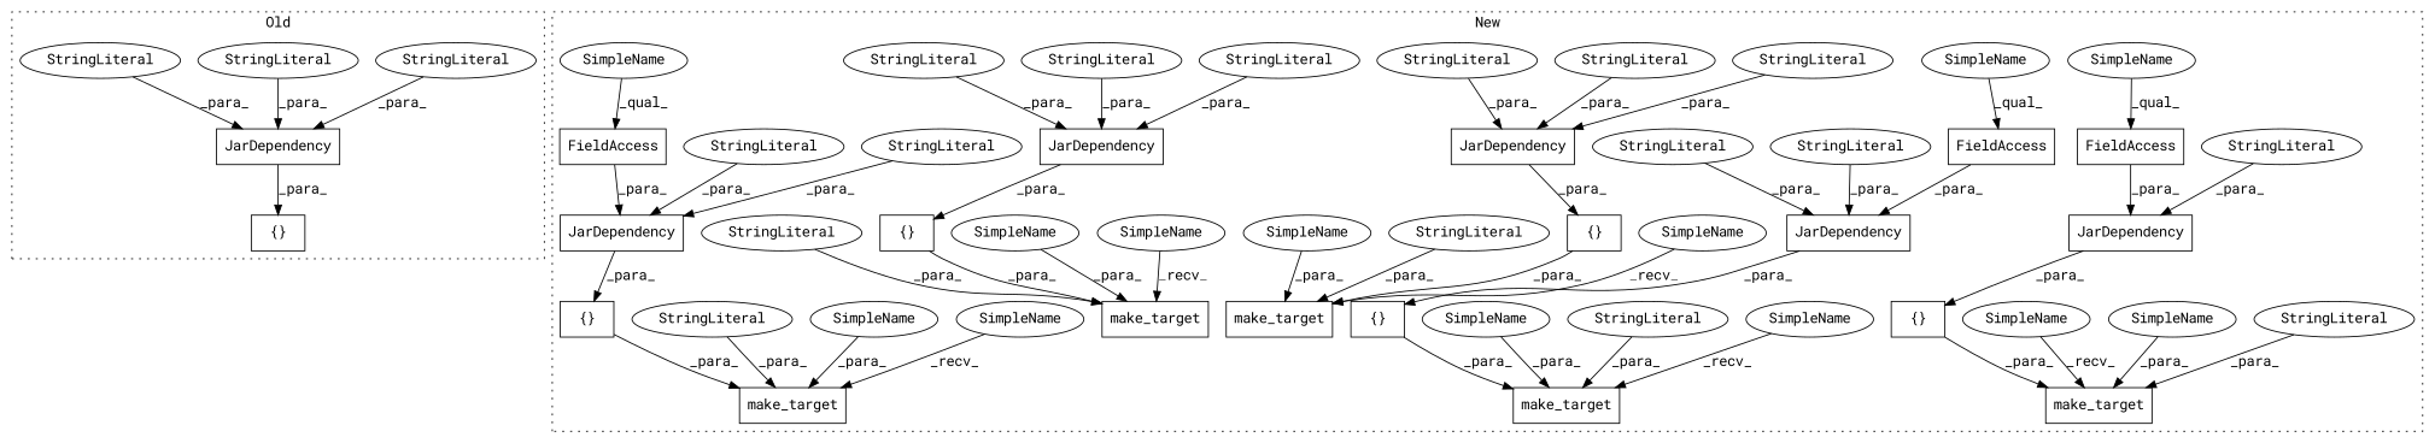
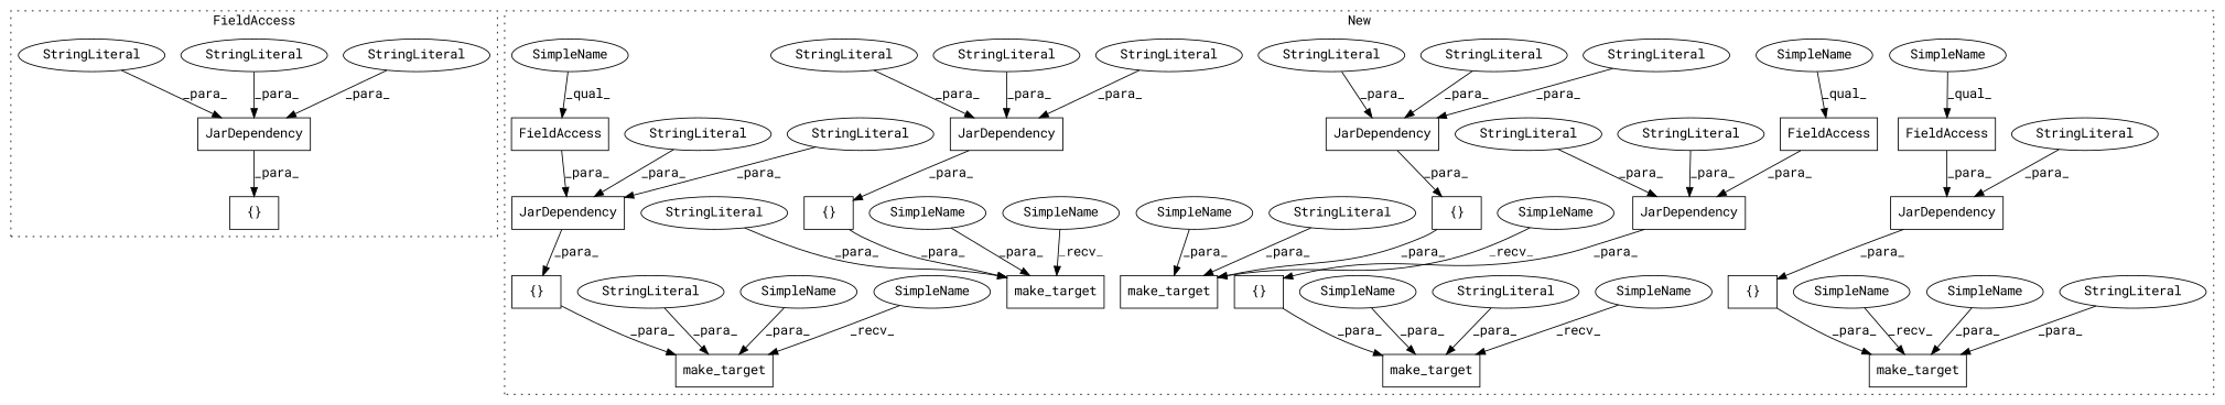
  digraph {
    fontname="Roboto Mono"
    node [a=45 l=16 s=3282 shape=ellipse fontname="Roboto Mono"]
    edge [fontname="Roboto Mono"]
    n1 [a=32 l="14,1" label=JarDependency s="2360,2415" shape=box]
    n2 [label=StringLiteral s=2374]
    n3 [l=8 label=StringLiteral s=2407]
    n4 [l=15 label=StringLiteral s=2391]
    n5 [a=4 l="1,1" label="{}" s="2359,2416" shape=box]
    n6 [a=4 l="1,1" label="{}" s="2980,3038" shape=box]
    n7 [a=32 l="14,1" label=JarDependency s="2981,3037" shape=box]
    n8 [l=8 label=StringLiteral s=3029]
    n9 [label=StringLiteral s=3012]
    n10 [label=StringLiteral s=2995]
    n11 [a=32 l="12,1" label=make_target s="2933,3039" shape=box]
    n12 [a=32 l="12,1" label=make_target s="3191,3313" shape=box]
    n13 [a=32 l="14,1" label=JarDependency s="3238,3311" shape=box]
    n14 [a=32 l="12,1" label=make_target s="2659,2787" shape=box]
    n15 [a=32 l="14,1" label=JarDependency s="2709,2785" shape=box]
    n16 [a=32 l="12,1" label=make_target s="3051,3179" shape=box]
    n17 [a=32 l="14,1" label=JarDependency s="3101,3177" shape=box]
    n18 [a=32 l="12,1" label=make_target s="2555,2647" shape=box]
    n19 [a=32 l="14,1" label=JarDependency s="2598,2645" shape=box]
    n20 [a=4 l="1,1" label="{}" s="3237,3312" shape=box]
    n21 [a=22 l=29 label=FieldAccess shape=box]
    n22 [a=4 l="1,1" label="{}" s="2597,2646" shape=box]
    n23 [a=22 l=29 label=FieldAccess s=2756 shape=box]
    n24 [a=4 l="1,1" label="{}" s="3100,3178" shape=box]
    n25 [a=22 l=29 label=FieldAccess s=3148 shape=box]
    n26 [a=4 l="1,1" label="{}" s="2708,2786" shape=box]
    n27 [label=StringLiteral s=2612]
    n28 [l=7 label=StringLiteral s=2638]
    n29 [label=StringLiteral s=2723]
    n30 [label=StringLiteral s=3063]
    n31 [l=13 label=StringLiteral s=3203]
    n32 [label=StringLiteral s=2671]
    n33 [label=StringLiteral s=3252]
    n34 [l=15 label=StringLiteral s=2740]
    n35 [l=8 label=StringLiteral s=2629]
    n36 [l=14 label=StringLiteral s=2945]
    n37 [label=StringLiteral s=3115]
    n38 [l=12 label=StringLiteral s=3269]
    n39 [l=9 label=StringLiteral s=2567]
    n40 [a=42 l=10 label=SimpleName s=2960]
    n41 [a=42 l=10 label=SimpleName s=3217]
    n42 [a=42 l=10 label=SimpleName s=3080]
    n43 [a=42 l=10 label=SimpleName s=2688]
    n44 [a=42 l=10 label=SimpleName s=2577]
    n45 [a=42 l=4 label=SimpleName]
    n46 [a=42 l=4 label=SimpleName s=3046]
    n47 [a=42 l=4 label=SimpleName s=3148]
    n48 [a=42 l=4 label=SimpleName s=2550]
    n49 [a=42 l=4 label=SimpleName s=2928]
    n50 [a=42 l=4 label=SimpleName s=3186]
    n51 [a=42 l=4 label=SimpleName s=2756]
    n52 [a=42 l=4 label=SimpleName s=2654]
    subgraph cluster_1 {
-     label=Old
+     label=FieldAccess
      style=dotted
      n1
      n2
      n3
      n4
      n5
    }
    subgraph cluster_2 {
      label=New
      style=dotted
      n6
      n7
      n8
      n9
      n10
      n11
      n12
      n13
      n14
      n15
      n16
      n17
      n18
      n19
      n20
      n21
      n22
      n23
      n24
      n25
      n26
      n27
      n28
      n29
      n30
      n31
      n32
      n33
      n34
      n35
      n36
      n37
      n38
      n39
      n40
      n41
      n42
      n43
      n44
      n45
      n46
      n47
      n48
      n49
      n50
      n51
      n52
    }
    n1 -> n5 [label=_para_]
    n2 -> n1 [label=_para_]
    n3 -> n1 [label=_para_]
    n4 -> n1 [label=_para_]
    n6 -> n11 [label=_para_]
    n7 -> n6 [label=_para_]
    n8 -> n7 [label=_para_]
    n9 -> n7 [label=_para_]
    n10 -> n7 [label=_para_]
    n13 -> n20 [label=_para_]
    n15 -> n26 [label=_para_]
    n17 -> n24 [label=_para_]
    n19 -> n22 [label=_para_]
    n20 -> n12 [label=_para_]
    n21 -> n13 [label=_para_]
    n22 -> n18 [label=_para_]
    n23 -> n15 [label=_para_]
    n24 -> n16 [label=_para_]
    n25 -> n17 [label=_para_]
    n26 -> n14 [label=_para_]
    n27 -> n19 [label=_para_]
    n28 -> n19 [label=_para_]
    n29 -> n15 [label=_para_]
    n30 -> n16 [label=_para_]
    n31 -> n12 [label=_para_]
    n32 -> n14 [label=_para_]
    n33 -> n13 [label=_para_]
    n34 -> n15 [label=_para_]
    n35 -> n19 [label=_para_]
    n36 -> n11 [label=_para_]
    n37 -> n17 [label=_para_]
    n38 -> n13 [label=_para_]
    n39 -> n18 [label=_para_]
    n40 -> n11 [label=_para_]
    n41 -> n12 [label=_para_]
    n42 -> n16 [label=_para_]
    n43 -> n14 [label=_para_]
    n44 -> n18 [label=_para_]
    n45 -> n21 [label=_qual_]
    n46 -> n16 [label=_recv_]
    n47 -> n25 [label=_qual_]
    n48 -> n18 [label=_recv_]
    n49 -> n11 [label=_recv_]
    n50 -> n12 [label=_recv_]
    n51 -> n23 [label=_qual_]
    n52 -> n14 [label=_recv_]
  }
